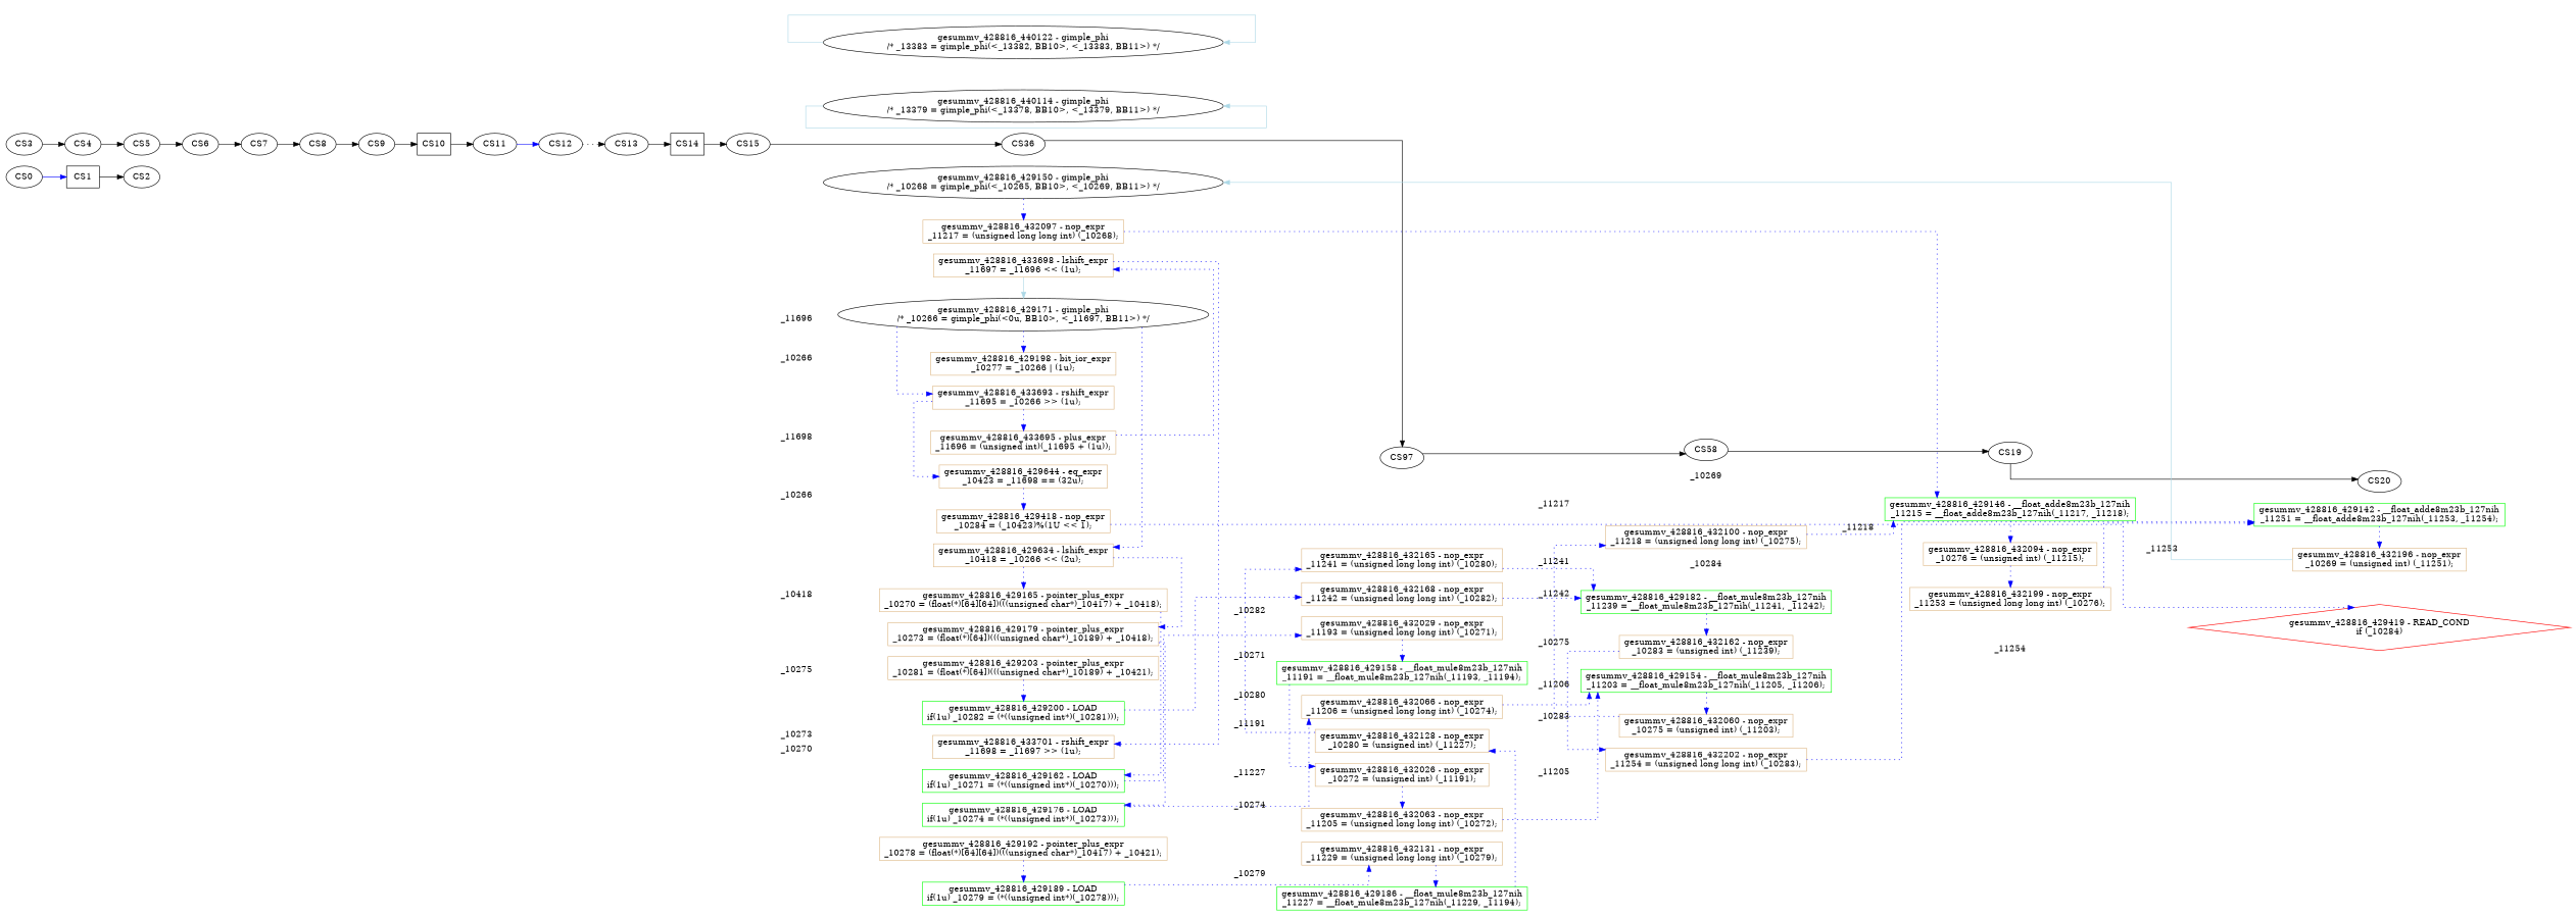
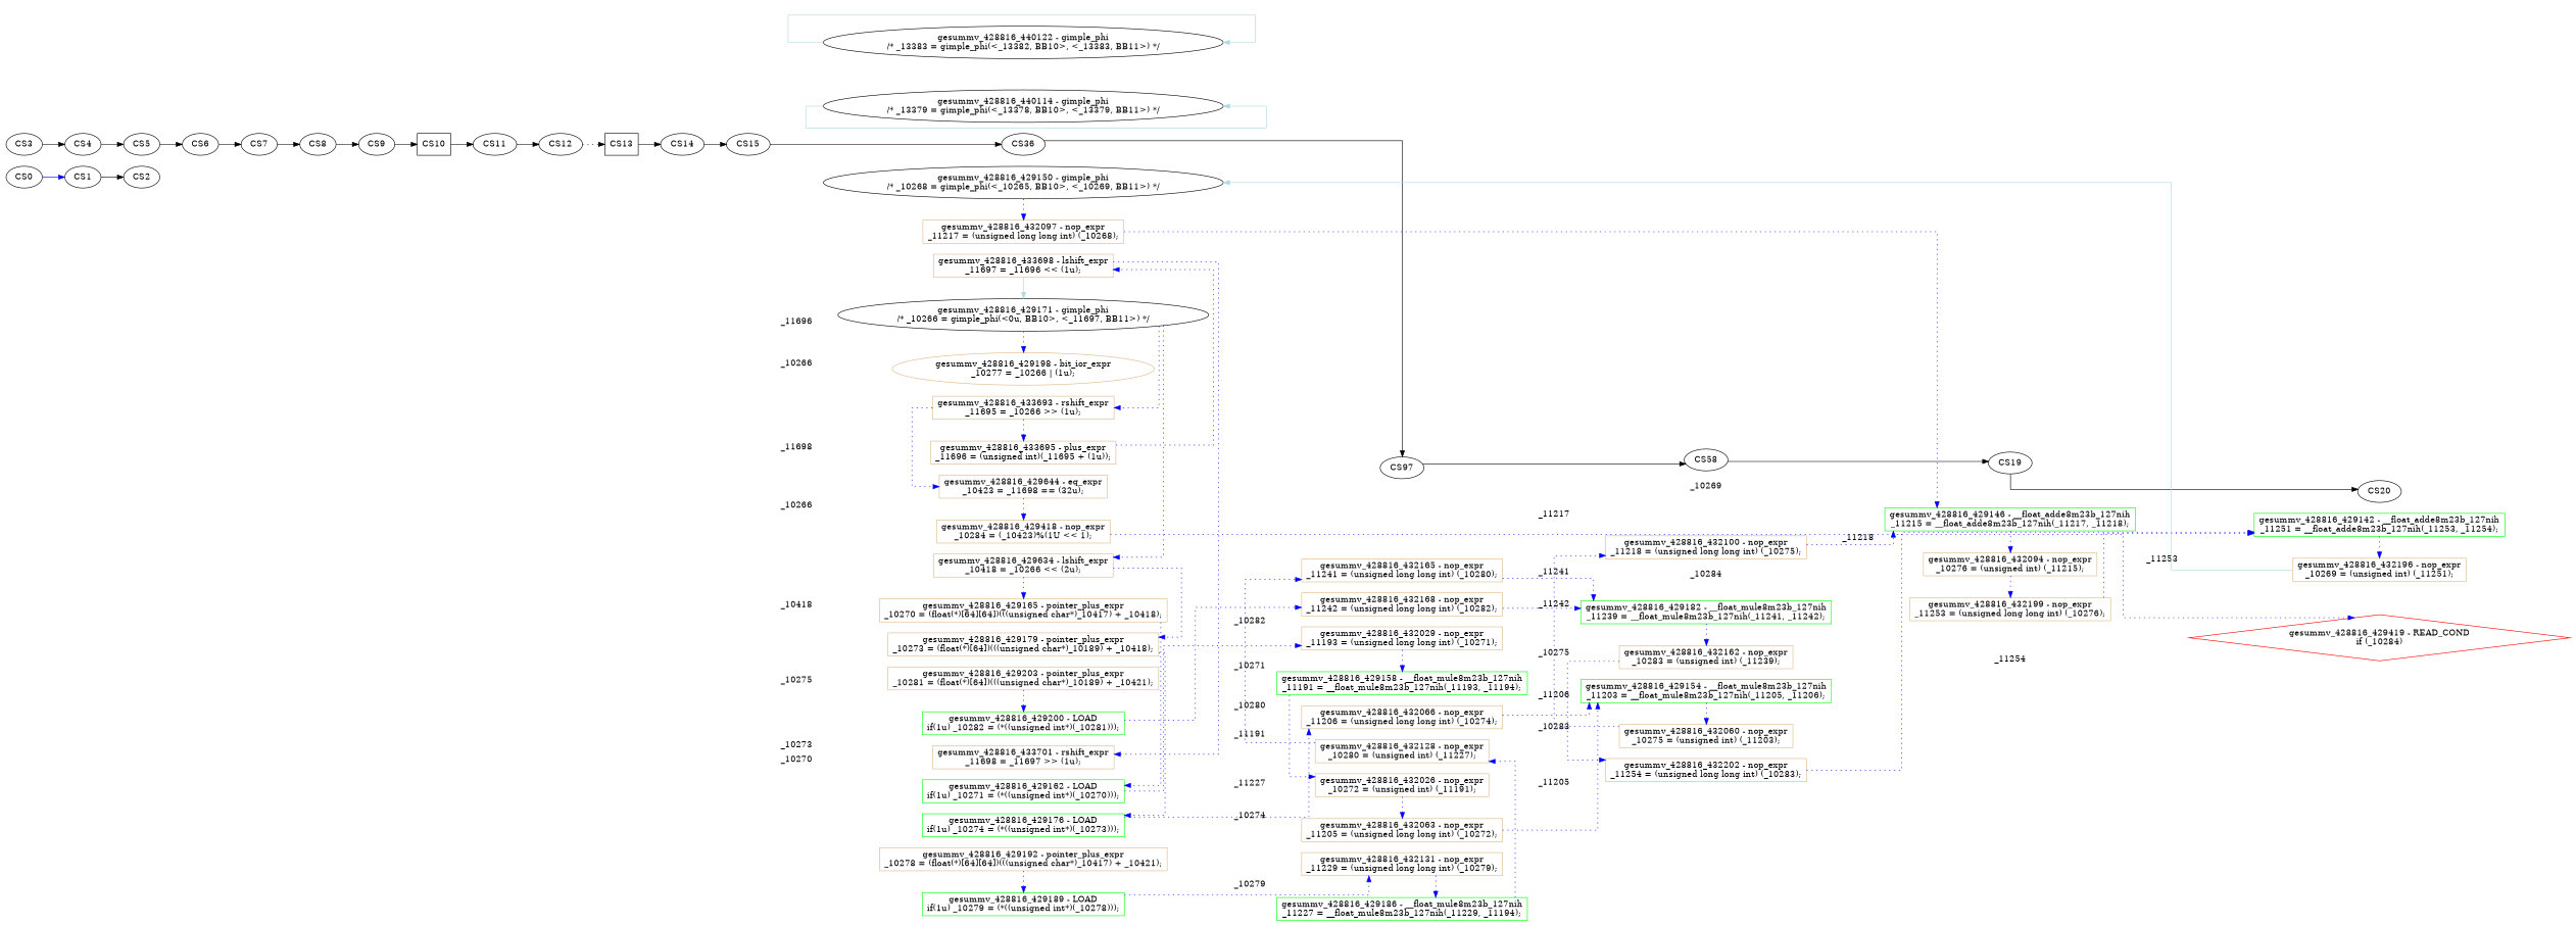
  digraph {
    rankdir=LR
    splines=ortho
    node [shape=box color=burlywood]
    edge [color=blue style=dotted]
    CS0 [style=plaintext shape="" color=""]
-   CS1 [style=plaintext color=""]
+   CS1 [style=plaintext shape="" color=""]
    CS2 [style=plaintext shape="" color=""]
    CS3 [style=plaintext shape="" color=""]
    CS4 [style=plaintext shape="" color=""]
    CS5 [style=plaintext shape="" color=""]
    CS6 [style=plaintext shape="" color=""]
    CS7 [style=plaintext shape="" color=""]
    CS8 [style=plaintext shape="" color=""]
    CS9 [style=plaintext shape="" color=""]
    CS10 [style=plaintext color=""]
    CS11 [style=plaintext shape="" color=""]
    CS12 [style=plaintext shape="" color=""]
-   CS13 [style=plaintext shape="" color=""]
-   CS14 [style=plaintext color=""]
+   CS13 [style=plaintext color=""]
+   CS14 [style=plaintext shape="" color=""]
    CS15 [style=plaintext shape="" color=""]
    n17 [label=CS36 style=plaintext shape="" color=""]
    n18 [label="gesummv_428816_429179 - pointer_plus_expr\n_10273 = (float(*)[64])(((unsigned char*)_10189) + _10418);\n"]
    n19 [label="gesummv_428816_429192 - pointer_plus_expr\n_10278 = (float(*)[64][64])(((unsigned char*)_10417) + _10421);\n"]
    n20 [label="gesummv_428816_433701 - rshift_expr\n_11698 = _11697 >> (1u);\n"]
    n21 [label="gesummv_428816_429203 - pointer_plus_expr\n_10281 = (float(*)[64])(((unsigned char*)_10189) + _10421);\n"]
    n22 [label="gesummv_428816_432097 - nop_expr\n_11217 = (unsigned long long int) (_10268);\n"]
    n23 [label="gesummv_428816_429171 - gimple_phi\n/* _10266 = gimple_phi(<0u, BB10>, <_11697, BB11>) */\n" shape=ellipse color=""]
    n24 [label="gesummv_428816_429150 - gimple_phi\n/* _10268 = gimple_phi(<_10265, BB10>, <_10269, BB11>) */\n" shape=ellipse color=""]
    n25 [label="gesummv_428816_429634 - lshift_expr\n_10418 = _10266 << (2u);\n"]
    n26 [label="gesummv_428816_429165 - pointer_plus_expr\n_10270 = (float(*)[64][64])(((unsigned char*)_10417) + _10418);\n"]
    n27 [label="gesummv_428816_440114 - gimple_phi\n/* _13379 = gimple_phi(<_13378, BB10>, <_13379, BB11>) */\n" shape=ellipse color=""]
    n28 [color=green label="gesummv_428816_429176 - LOAD\nif(1u) _10274 = (*((unsigned int*)(_10273)));\n"]
    n29 [color=green label="gesummv_428816_429189 - LOAD\nif(1u) _10279 = (*((unsigned int*)(_10278)));\n"]
    n30 [label="gesummv_428816_429644 - eq_expr\n_10423 = _11698 == (32u);\n"]
    n31 [label="gesummv_428816_433693 - rshift_expr\n_11695 = _10266 >> (1u);\n"]
-   n32 [label="gesummv_428816_429198 - bit_ior_expr\n_10277 = _10266 | (1u);\n"]
+   n32 [label="gesummv_428816_429198 - bit_ior_expr\n_10277 = _10266 | (1u);\n" shape=ellipse]
    n33 [color=green label="gesummv_428816_429200 - LOAD\nif(1u) _10282 = (*((unsigned int*)(_10281)));\n"]
    n34 [label="gesummv_428816_440122 - gimple_phi\n/* _13383 = gimple_phi(<_13382, BB10>, <_13383, BB11>) */\n" shape=ellipse color=""]
    n35 [color=green label="gesummv_428816_429162 - LOAD\nif(1u) _10271 = (*((unsigned int*)(_10270)));\n"]
    n36 [label="gesummv_428816_433695 - plus_expr\n_11696 = (unsigned int)(_11695 + (1u));\n"]
    n37 [label="gesummv_428816_429418 - nop_expr\n_10284 = (_10423)%(1U << 1);\n"]
    n38 [label="gesummv_428816_433698 - lshift_expr\n_11697 = _11696 << (1u);\n"]
    n39 [label=CS97 style=plaintext shape="" color=""]
    n40 [label="gesummv_428816_432131 - nop_expr\n_11229 = (unsigned long long int) (_10279);\n"]
    n41 [color=green label="gesummv_428816_429186 - __float_mule8m23b_127nih\n_11227 = __float_mule8m23b_127nih(_11229, _11194);\n"]
    n42 [label="gesummv_428816_432066 - nop_expr\n_11206 = (unsigned long long int) (_10274);\n"]
    n43 [label="gesummv_428816_432128 - nop_expr\n_10280 = (unsigned int) (_11227);\n"]
    n44 [label="gesummv_428816_432026 - nop_expr\n_10272 = (unsigned int) (_11191);\n"]
    n45 [label="gesummv_428816_432063 - nop_expr\n_11205 = (unsigned long long int) (_10272);\n"]
    n46 [color=green label="gesummv_428816_429158 - __float_mule8m23b_127nih\n_11191 = __float_mule8m23b_127nih(_11193, _11194);\n"]
    n47 [label="gesummv_428816_432029 - nop_expr\n_11193 = (unsigned long long int) (_10271);\n"]
    n48 [label="gesummv_428816_432168 - nop_expr\n_11242 = (unsigned long long int) (_10282);\n"]
    n49 [label="gesummv_428816_432165 - nop_expr\n_11241 = (unsigned long long int) (_10280);\n"]
    n50 [label=CS58 style=plaintext shape="" color=""]
    n51 [label="gesummv_428816_432100 - nop_expr\n_11218 = (unsigned long long int) (_10275);\n"]
    n52 [color=green label="gesummv_428816_429182 - __float_mule8m23b_127nih\n_11239 = __float_mule8m23b_127nih(_11241, _11242);\n"]
    n53 [label="gesummv_428816_432060 - nop_expr\n_10275 = (unsigned int) (_11203);\n"]
    n54 [color=green label="gesummv_428816_429154 - __float_mule8m23b_127nih\n_11203 = __float_mule8m23b_127nih(_11205, _11206);\n"]
    n55 [label="gesummv_428816_432162 - nop_expr\n_10283 = (unsigned int) (_11239);\n"]
    n56 [label="gesummv_428816_432202 - nop_expr\n_11254 = (unsigned long long int) (_10283);\n"]
    CS19 [style=plaintext shape="" color=""]
    n58 [label="gesummv_428816_432094 - nop_expr\n_10276 = (unsigned int) (_11215);\n"]
    n59 [color=green label="gesummv_428816_429146 - __float_adde8m23b_127nih\n_11215 = __float_adde8m23b_127nih(_11217, _11218);\n"]
    n60 [label="gesummv_428816_432199 - nop_expr\n_11253 = (unsigned long long int) (_10276);\n"]
    CS20 [style=plaintext shape="" color=""]
    n62 [label="gesummv_428816_432196 - nop_expr\n_10269 = (unsigned int) (_11251);\n"]
    n63 [color=green label="gesummv_428816_429142 - __float_adde8m23b_127nih\n_11251 = __float_adde8m23b_127nih(_11253, _11254);\n"]
    n64 [color=red label="gesummv_428816_429419 - READ_COND\nif (_10284)\n" shape=diamond]
    subgraph sub_1 {
      rank=same
      CS0
    }
    subgraph sub_2 {
      rank=same
      CS1
    }
    subgraph sub_3 {
      rank=same
      CS2
    }
    subgraph sub_4 {
      rank=same
      CS3
    }
    subgraph sub_5 {
      rank=same
      CS4
    }
    subgraph sub_6 {
      rank=same
      CS5
    }
    subgraph sub_7 {
      rank=same
      CS6
    }
    subgraph sub_8 {
      rank=same
      CS7
    }
    subgraph sub_9 {
      rank=same
      CS8
    }
    subgraph sub_10 {
      rank=same
      CS9
    }
    subgraph sub_11 {
      rank=same
      CS10
    }
    subgraph sub_12 {
      rank=same
      CS11
    }
    subgraph sub_13 {
      rank=same
      CS12
    }
    subgraph sub_14 {
      rank=same
      CS13
    }
    subgraph sub_15 {
      rank=same
      CS14
    }
    subgraph sub_16 {
      rank=same
      CS15
    }
    subgraph sub_17 {
      rank=same
      n17
      n18
      n19
      n20
      n21
      n22
      n23
      n24
      n25
      n26
      n27
      n28
      n29
      n30
      n31
      n32
      n33
      n34
      n35
      n36
      n37
      n38
    }
    subgraph sub_18 {
      rank=same
      n39
      n40
      n41
      n42
      n43
      n44
      n45
      n46
      n47
      n48
      n49
    }
    subgraph sub_19 {
      rank=same
      n50
      n51
      n52
      n53
      n54
      n55
      n56
    }
    subgraph sub_20 {
      rank=same
      CS19
      n58
      n59
      n60
    }
    subgraph sub_21 {
      rank=same
      CS20
      n62
      n63
      n64
    }
    CS0 -> CS1 [style=""]
    CS1 -> CS2 [color="" style=""]
    CS3 -> CS4 [color="" style=""]
    CS4 -> CS5 [color="" style=""]
    CS5 -> CS6 [color="" style=""]
    CS6 -> CS7 [color="" style=""]
    CS7 -> CS8 [color="" style=""]
    CS8 -> CS9 [color="" style=""]
    CS9 -> CS10 [color="" style=""]
    CS10 -> CS11 [color="" style=""]
-   CS11 -> CS12 [style=""]
+   CS11 -> CS12 [color="" style=""]
    CS12 -> CS13 [color=""]
    CS13 -> CS14 [color="" style=""]
    CS14 -> CS15 [color="" style=""]
    CS15 -> n17 [color="" style=""]
    n17 -> n18 [color=dimgrey style=invis weight=1000]
    n17 -> n39 [color="" style=""]
    n18 -> n28 [label=_10273]
    n19 -> n29 [label=_10278]
    n21 -> n33 [label=_10281]
    n22 -> n59 [label=_11217]
    n23 -> n25 [label=_10266]
    n23 -> n31 [label=_10266]
    n23 -> n32 [label=_10266]
    n24 -> n22 [label=_10268]
    n25 -> n18 [label=_10418]
    n25 -> n26 [label=_10418]
    n26 -> n35 [label=_10270]
    n27 -> n27 [color=lightblue label=_13379 style=""]
    n28 -> n42 [label=_10274]
    n29 -> n40 [label=_10279]
    n30 -> n37 [label=_10423]
    n31 -> n30 [label=_11698]
    n31 -> n36 [label=_11695]
    n33 -> n48 [label=_10282]
    n34 -> n34 [color=lightblue label=_13383 style=""]
    n35 -> n47 [label=_10271]
    n36 -> n38 [label=_11696]
    n37 -> n64 [label=_10284]
    n38 -> n20 [label=_10275]
    n38 -> n23 [color=lightblue label=_11697 style=""]
    n39 -> n40 [color=dimgrey style=invis weight=1000]
    n39 -> n50 [color="" style=""]
    n40 -> n41 [label=_11229]
    n41 -> n43 [label=_11227]
    n42 -> n54 [label=_11206]
    n43 -> n49 [label=_10280]
    n44 -> n45 [label=_10272]
    n45 -> n54 [label=_11205]
    n46 -> n44 [label=_11191]
    n47 -> n46 [label=_11193]
    n48 -> n52 [label=_11242]
    n49 -> n52 [label=_11241]
    n50 -> n51 [color=dimgrey style=invis weight=1000]
    n50 -> CS19 [color="" style=""]
    n51 -> n59 [label=_11218]
    n52 -> n55 [label=_11239]
    n53 -> n51 [label=_10275]
    n54 -> n53 [label=_11203]
    n55 -> n56 [label=_10283]
    n56 -> n63 [label=_11254]
    CS19 -> n58 [color=dimgrey style=invis weight=1000]
    CS19 -> CS20 [color="" style=""]
    n58 -> n60 [label=_10276]
    n59 -> n58 [label=_11215]
    n60 -> n63 [label=_11253]
    CS20 -> n62 [color=dimgrey style=invis weight=1000]
    n62 -> n24 [color=lightblue label=_10269 style=""]
    n63 -> n62 [label=_11251]
  }
